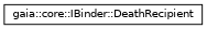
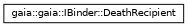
  digraph {
    rankdir=LR
-   n1 [color=black fillcolor=white fontname=Helvetica fontsize=10 height=0.2 label="gaia::core::IBinder::DeathRecipient" shape=record style=filled width=0.4]
+   n1 [color=black fillcolor=white fontname=Helvetica fontsize=10 height=0.2 label="gaia::gaia::IBinder::DeathRecipient" shape=record style=filled width=0.4]
  }
